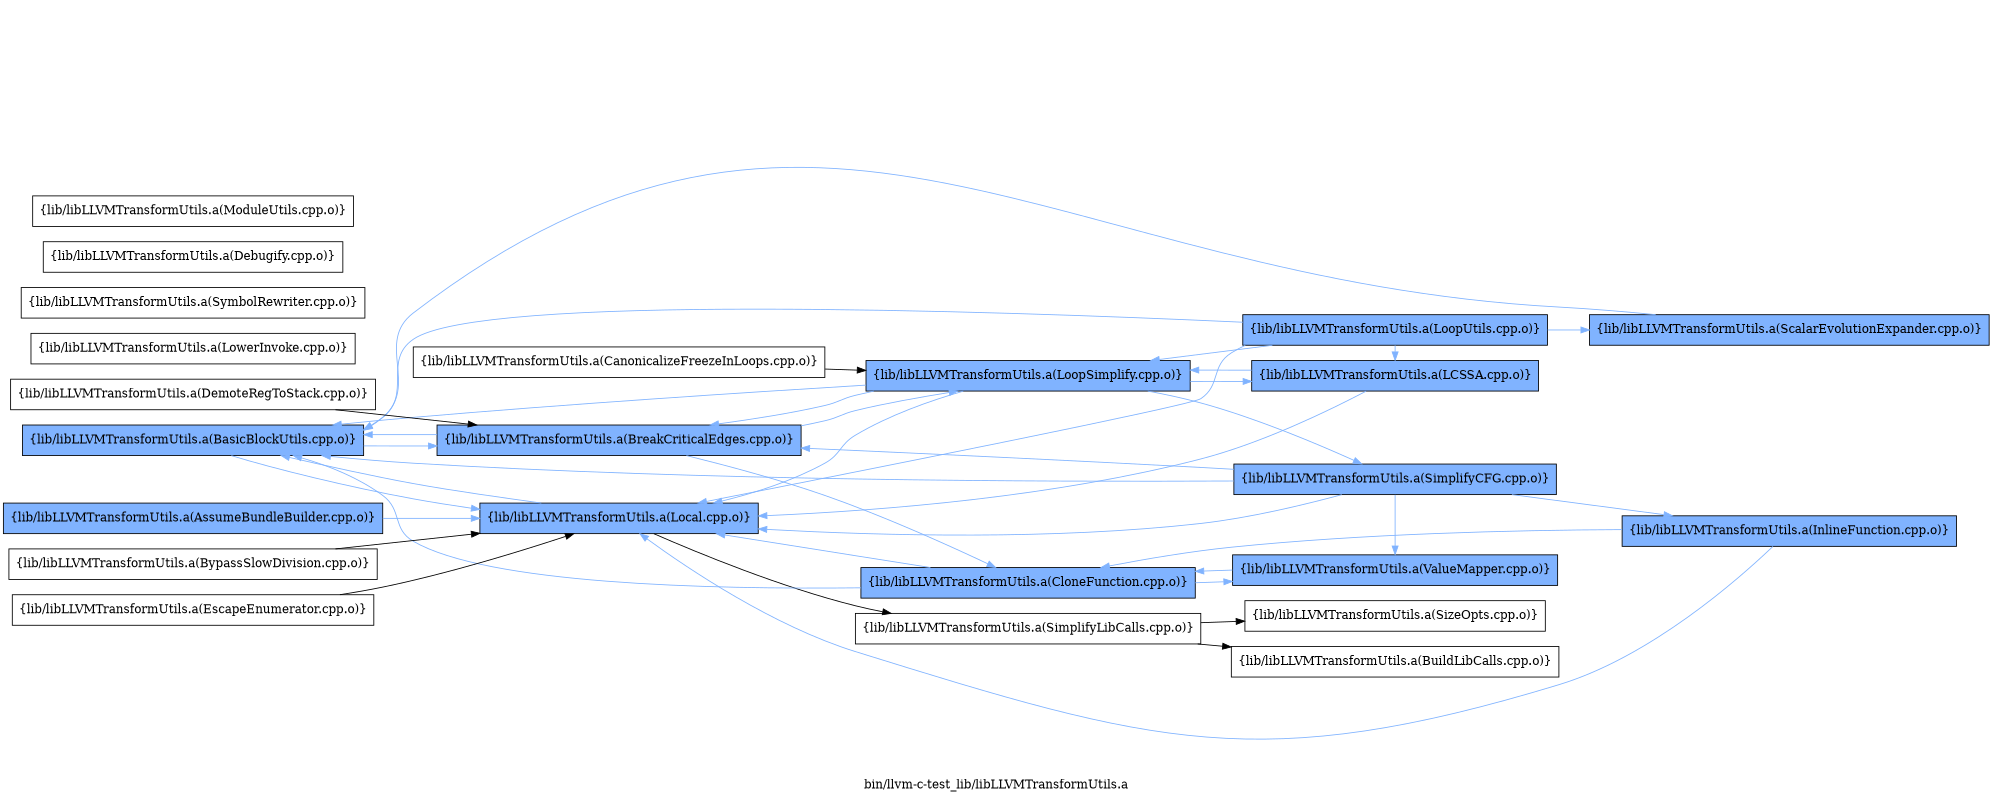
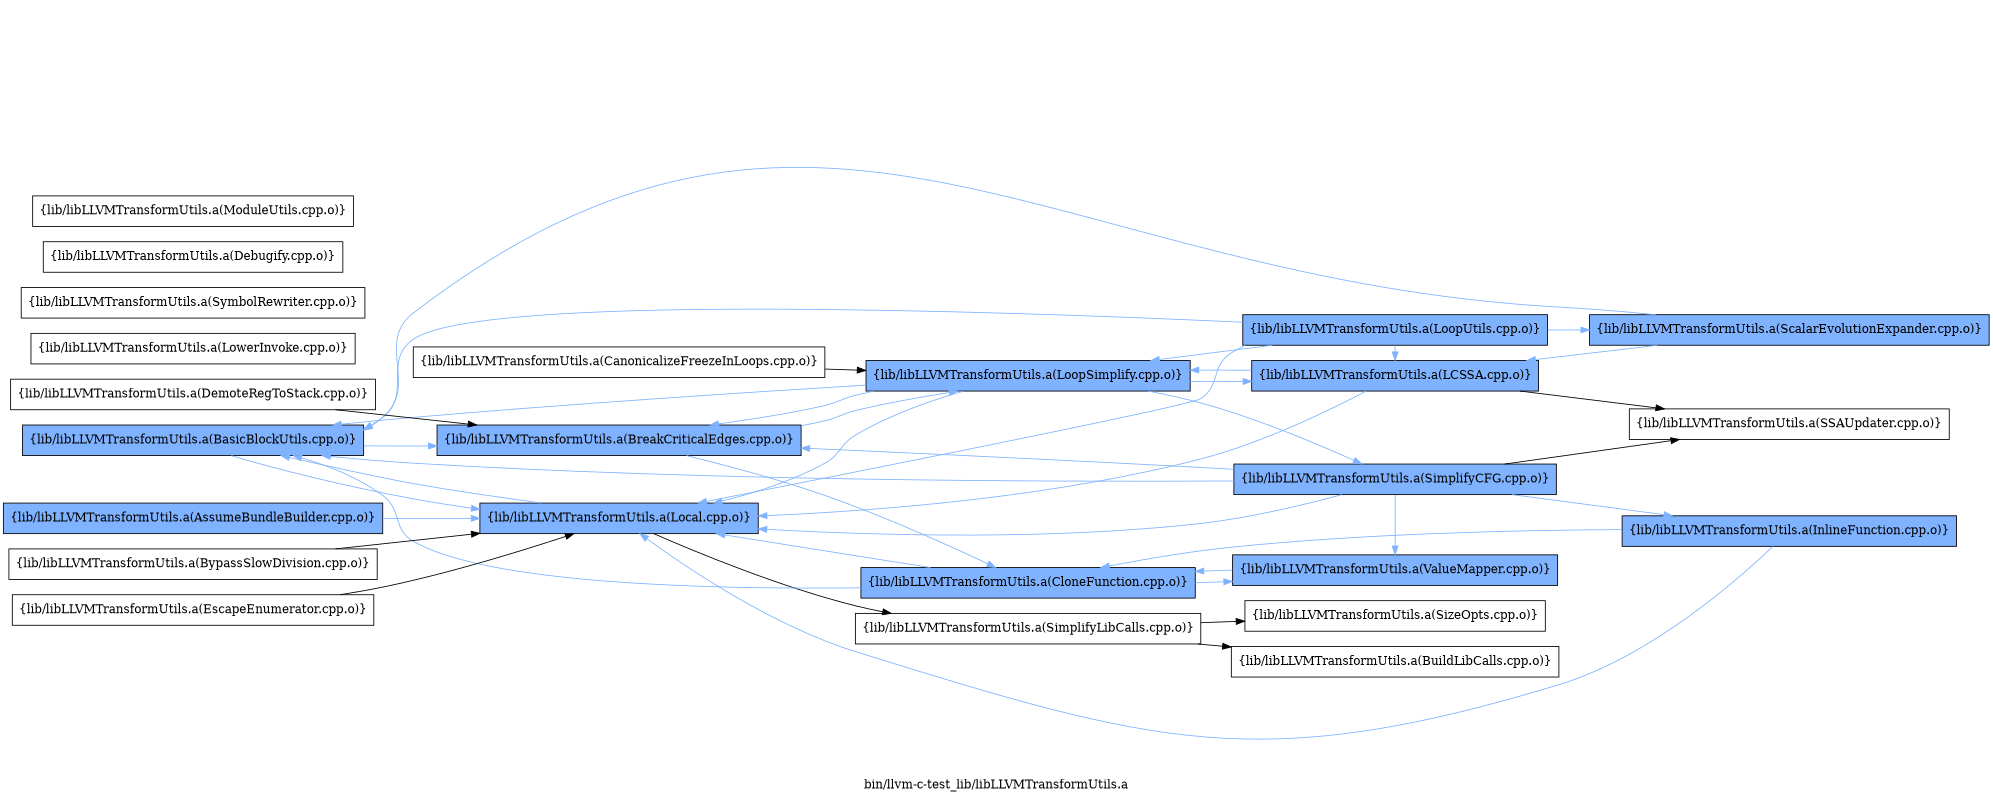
  digraph {
    label="bin/llvm-c-test_lib/libLLVMTransformUtils.a"
    rankdir=LR
    node [group=1 shape=box]
    edge [color="0.600000 0.5 1"]
    n1 [fillcolor="0.600000 0.5 1" label="{lib/libLLVMTransformUtils.a(BasicBlockUtils.cpp.o)}" style=filled]
    n2 [fillcolor="0.600000 0.5 1" label="{lib/libLLVMTransformUtils.a(BreakCriticalEdges.cpp.o)}" style=filled]
    n3 [fillcolor="0.600000 0.5 1" label="{lib/libLLVMTransformUtils.a(Local.cpp.o)}" style=filled]
    n4 [fillcolor="0.600000 0.5 1" label="{lib/libLLVMTransformUtils.a(CloneFunction.cpp.o)}" style=filled]
    n5 [fillcolor="0.600000 0.5 1" label="{lib/libLLVMTransformUtils.a(LoopSimplify.cpp.o)}" style=filled]
    n6 [fillcolor="0.600000 0.5 1" label="{lib/libLLVMTransformUtils.a(ValueMapper.cpp.o)}" style=filled]
    n7 [fillcolor="0.600000 0.5 1" label="{lib/libLLVMTransformUtils.a(LCSSA.cpp.o)}" style=filled]
    n8 [fillcolor="0.600000 0.5 1" label="{lib/libLLVMTransformUtils.a(LoopUtils.cpp.o)}" style=filled]
    n9 [fillcolor="0.600000 0.5 1" label="{lib/libLLVMTransformUtils.a(SimplifyCFG.cpp.o)}" style=filled]
+   n10 [group=0 label="{lib/libLLVMTransformUtils.a(SSAUpdater.cpp.o)}"]
    n11 [fillcolor="0.600000 0.5 1" label="{lib/libLLVMTransformUtils.a(ScalarEvolutionExpander.cpp.o)}" style=filled]
    n12 [fillcolor="0.600000 0.5 1" label="{lib/libLLVMTransformUtils.a(InlineFunction.cpp.o)}" style=filled]
    n13 [group=0 label="{lib/libLLVMTransformUtils.a(SimplifyLibCalls.cpp.o)}"]
    n14 [fillcolor="0.600000 0.5 1" label="{lib/libLLVMTransformUtils.a(AssumeBundleBuilder.cpp.o)}" style=filled]
    n15 [group=0 label="{lib/libLLVMTransformUtils.a(SizeOpts.cpp.o)}"]
    n16 [group=0 label="{lib/libLLVMTransformUtils.a(CanonicalizeFreezeInLoops.cpp.o)}"]
    n17 [group=0 label="{lib/libLLVMTransformUtils.a(LowerInvoke.cpp.o)}"]
    n18 [group=0 label="{lib/libLLVMTransformUtils.a(SymbolRewriter.cpp.o)}"]
    n19 [group=0 label="{lib/libLLVMTransformUtils.a(BypassSlowDivision.cpp.o)}"]
    n20 [group=0 label="{lib/libLLVMTransformUtils.a(BuildLibCalls.cpp.o)}"]
    n21 [group=0 label="{lib/libLLVMTransformUtils.a(Debugify.cpp.o)}"]
    n22 [group=0 label="{lib/libLLVMTransformUtils.a(DemoteRegToStack.cpp.o)}"]
    n23 [group=0 label="{lib/libLLVMTransformUtils.a(EscapeEnumerator.cpp.o)}"]
    n24 [group=0 label="{lib/libLLVMTransformUtils.a(ModuleUtils.cpp.o)}"]
    subgraph sub_1 {
      rank=same
      n1
    }
    subgraph sub_2 {
      rank=same
      n2
      n3
    }
    subgraph sub_3 {
      rank=same
      n4
      n5
    }
    subgraph sub_4 {
      rank=same
      n6
      n7
      n8
      n9
    }
    subgraph sub_5 {
      rank=same
+     n10
      n11
      n12
    }
    n1 -> n2
    n1 -> n3
-   n2 -> n1
    n2 -> n4
    n2 -> n5
    n3 -> n1
    n3 -> n13 [color=""]
    n4 -> n1
    n4 -> n3
    n4 -> n6
    n5 -> n1
    n5 -> n2
    n5 -> n3
    n5 -> n7
    n5 -> n9
    n6 -> n4
    n7 -> n3
    n7 -> n5
+   n7 -> n10 [color=""]
    n8 -> n1
    n8 -> n3
    n8 -> n5
    n8 -> n7
    n8 -> n11
    n9 -> n1
    n9 -> n2
    n9 -> n3
    n9 -> n6
+   n9 -> n10 [color=""]
    n9 -> n12
    n11 -> n1
+   n11 -> n7
    n12 -> n3
    n12 -> n4
    n13 -> n15 [color=""]
    n13 -> n20 [color=""]
    n14 -> n3
    n16 -> n5 [color=""]
    n19 -> n3 [color=""]
    n22 -> n2 [color=""]
    n23 -> n3 [color=""]
  }
